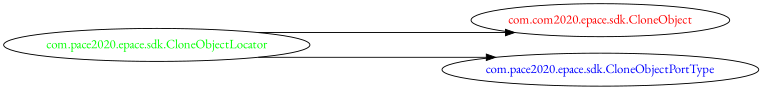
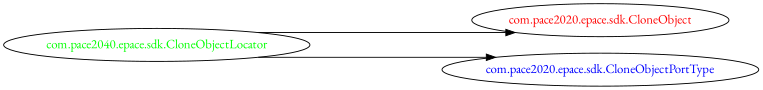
  digraph {
    concentrate=true
    fontname="EB Garamond"
    rankdir=LR
    ranksep=2.0
    splines=ortho
    node [fontname="EB Garamond"]
    edge [fontname="EB Garamond"]
-   "com.pace2020.epace.sdk.CloneObject" [fontcolor=red label="com.com2020.epace.sdk.CloneObject"]
+   "com.pace2020.epace.sdk.CloneObject" [fontcolor=red]
    "com.pace2020.epace.sdk.CloneObjectPortType" [fontcolor=blue]
-   "com.pace2020.epace.sdk.CloneObjectLocator" [fontcolor=green]
+   "com.pace2020.epace.sdk.CloneObjectLocator" [fontcolor=green label="com.pace2040.epace.sdk.CloneObjectLocator"]
    "com.pace2020.epace.sdk.CloneObjectLocator" -> "com.pace2020.epace.sdk.CloneObject"
    "com.pace2020.epace.sdk.CloneObjectLocator" -> "com.pace2020.epace.sdk.CloneObjectPortType"
  }
